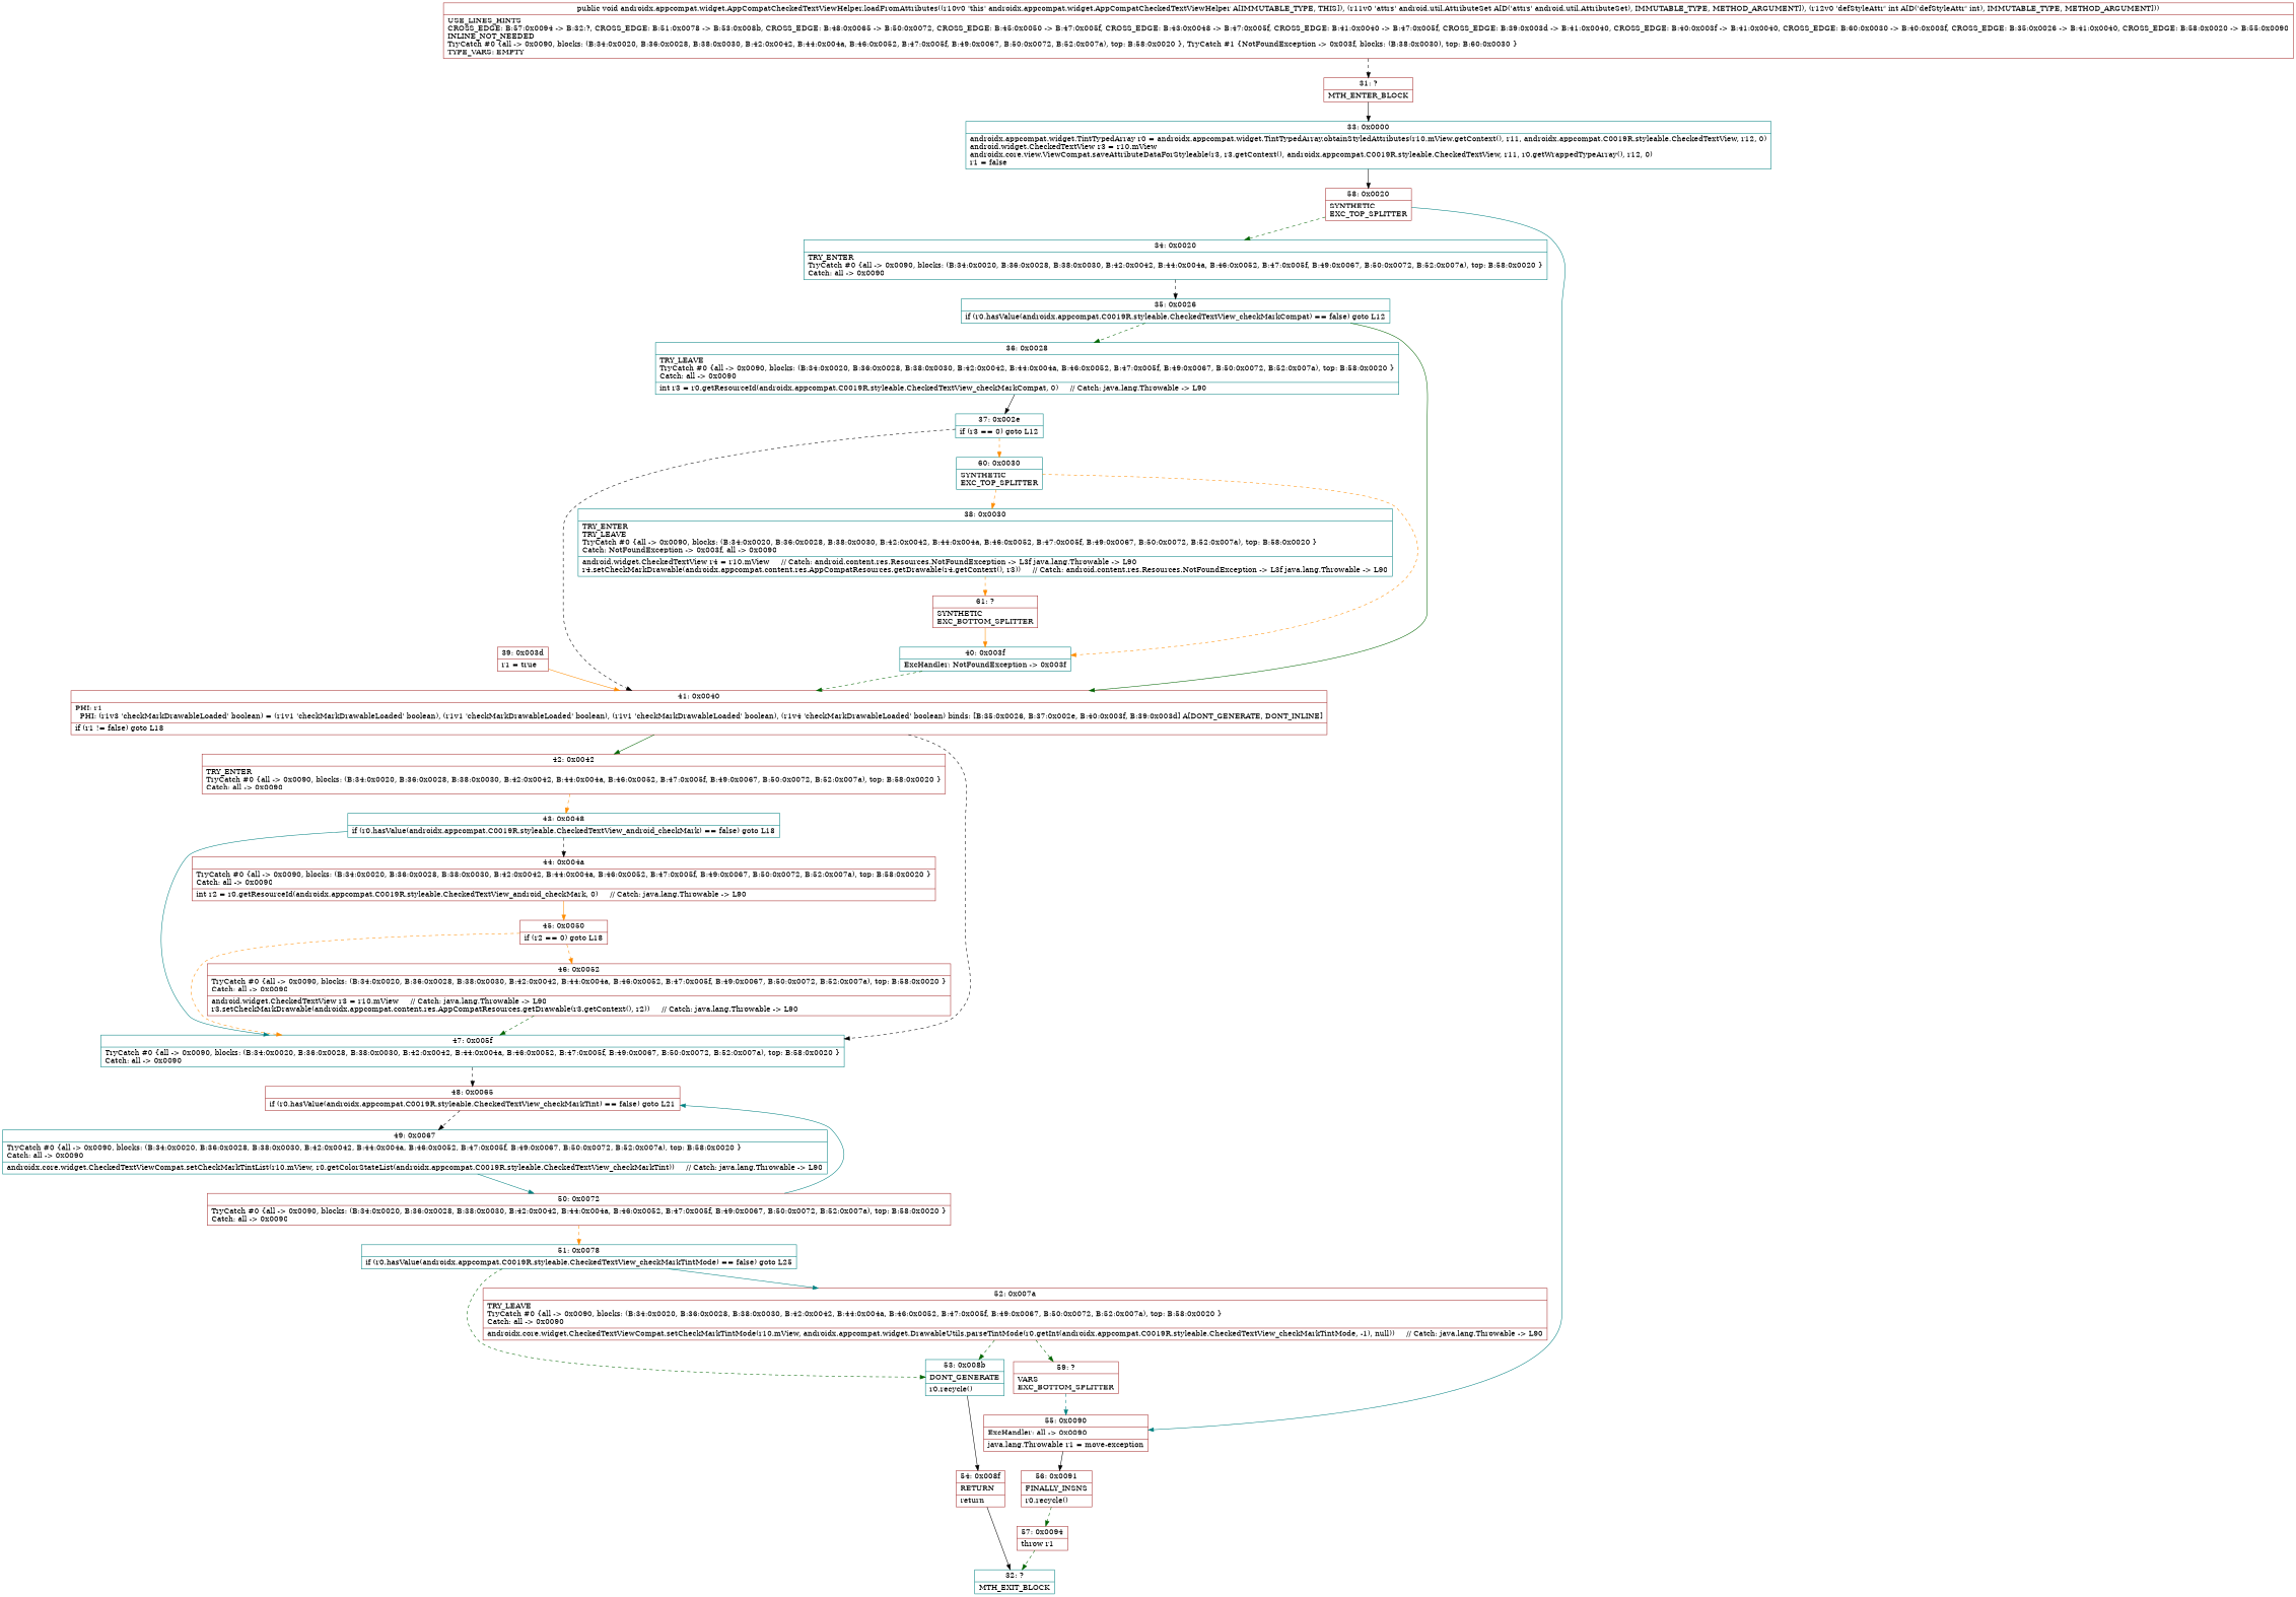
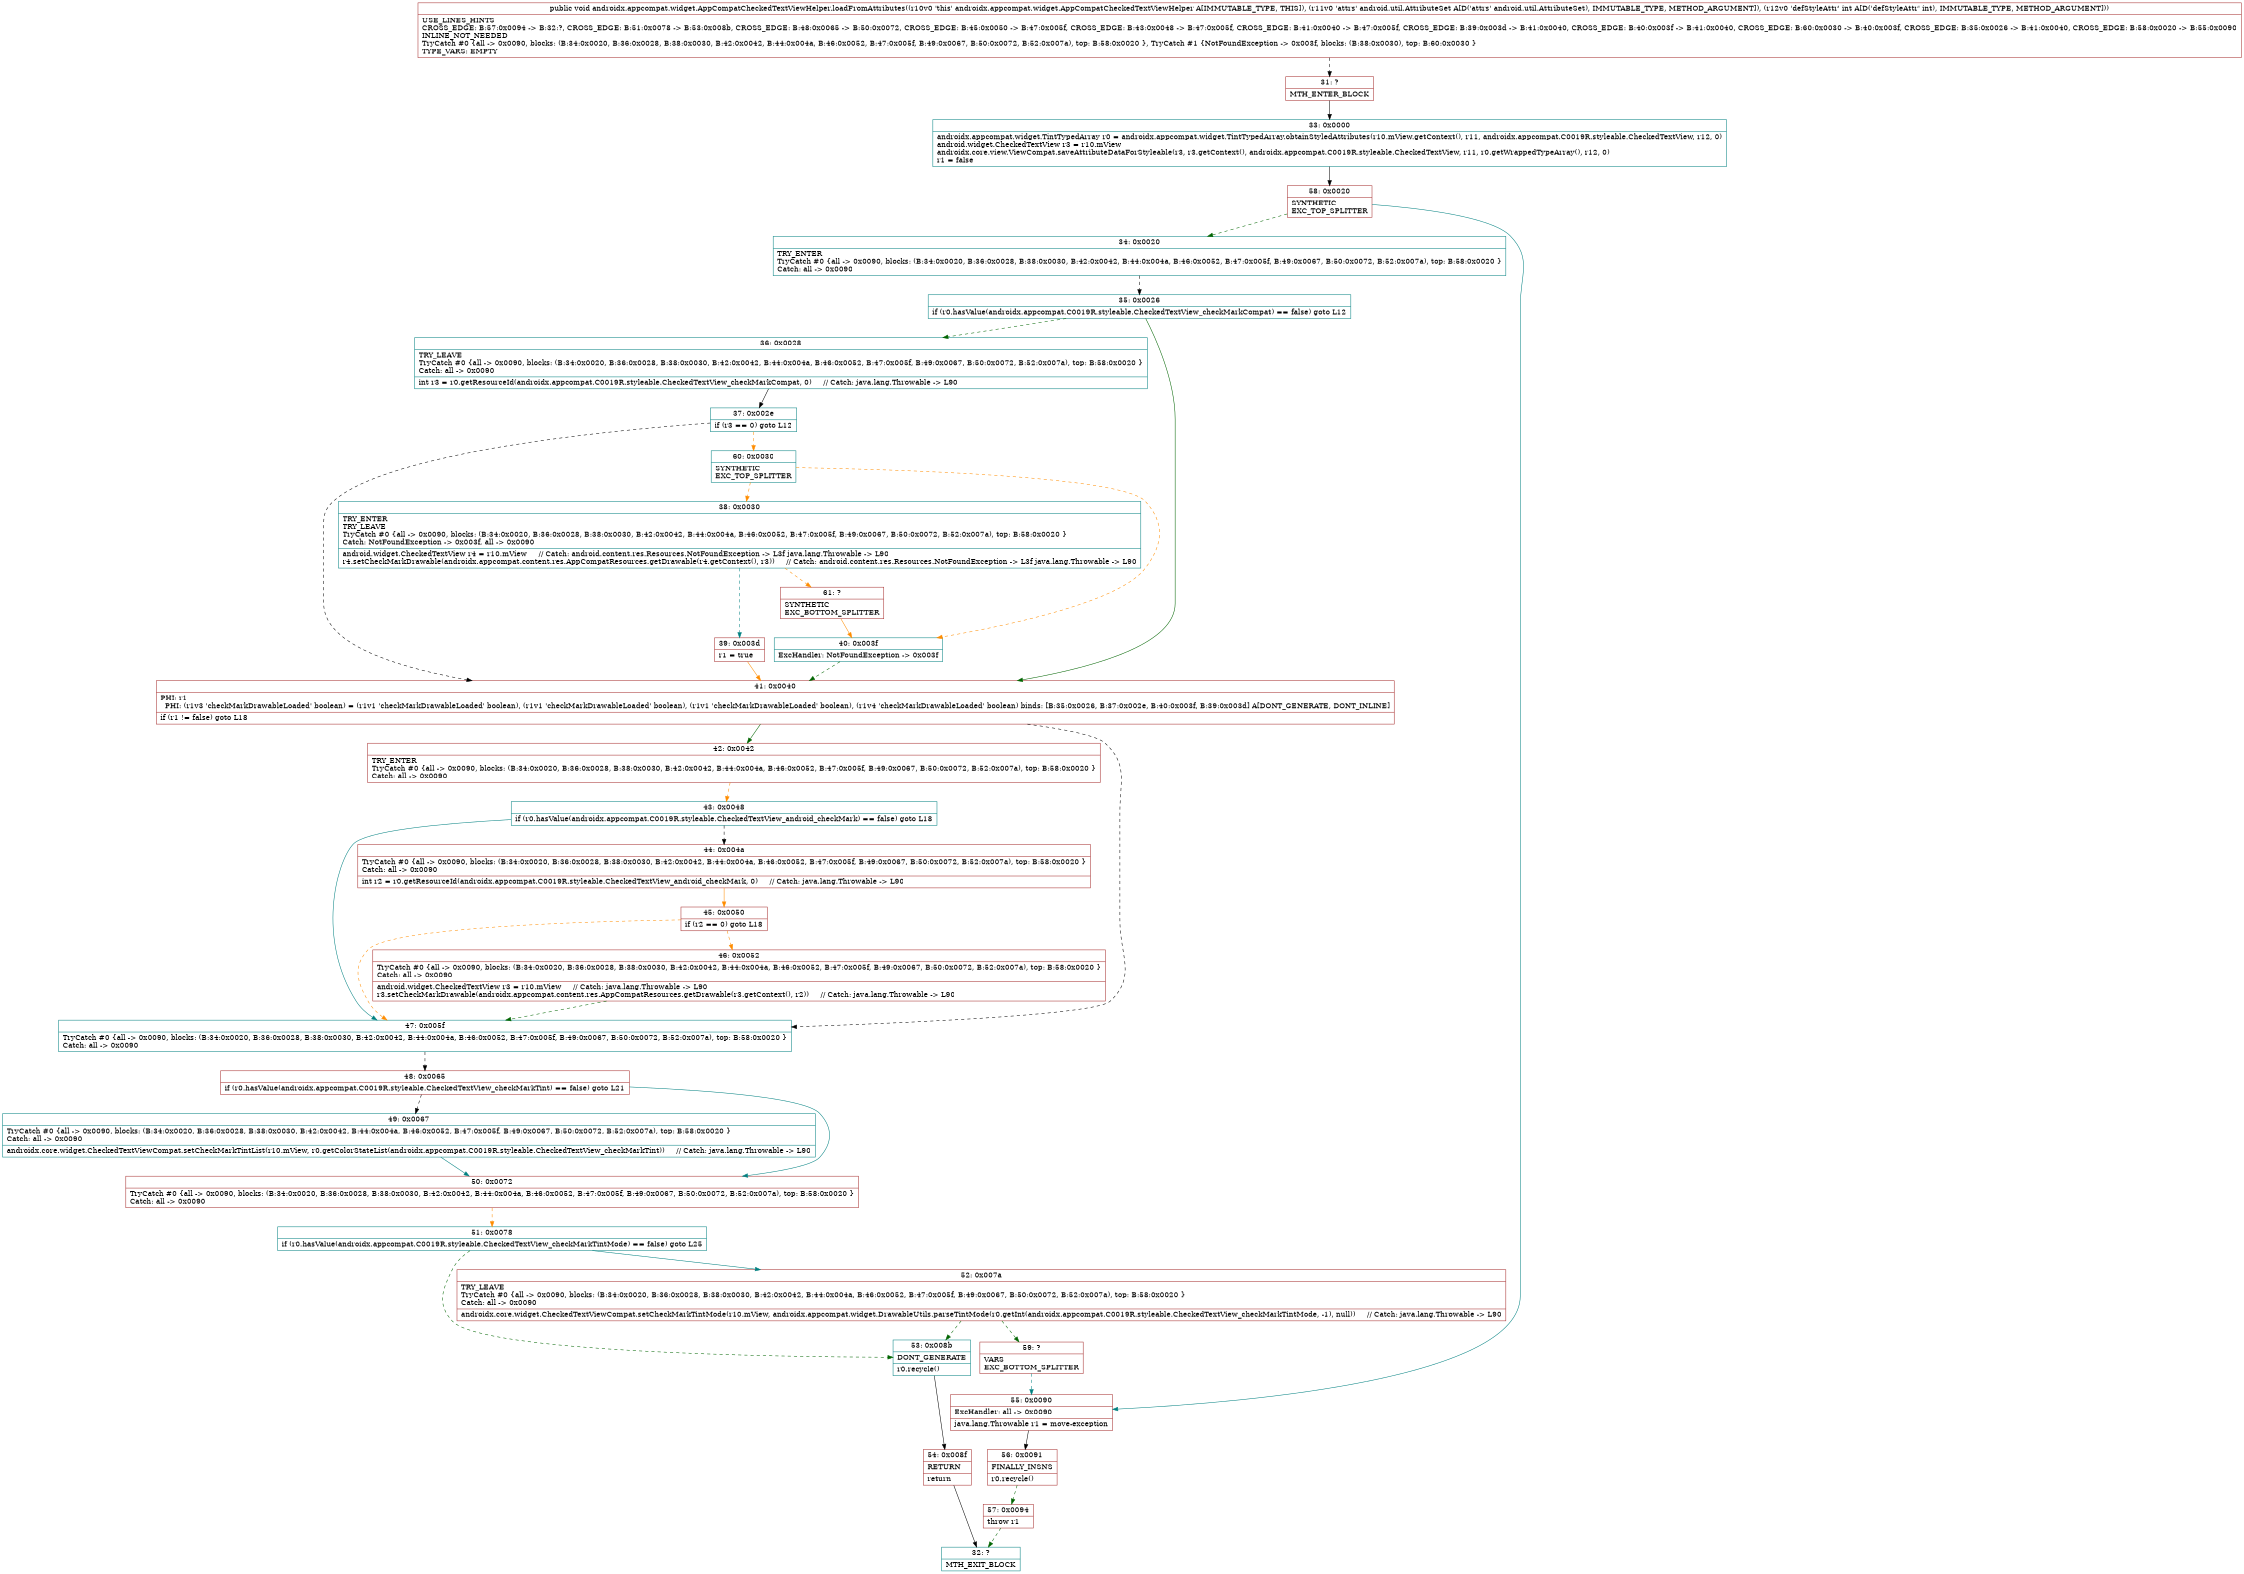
  digraph {
    node [color=brown shape=record]
    edge [color=black style=dashed]
    n1 [label="{31\:\ ?|MTH_ENTER_BLOCK\l}"]
    n2 [color=teal label="{33\:\ 0x0000|androidx.appcompat.widget.TintTypedArray r0 = androidx.appcompat.widget.TintTypedArray.obtainStyledAttributes(r10.mView.getContext(), r11, androidx.appcompat.C0019R.styleable.CheckedTextView, r12, 0)\landroid.widget.CheckedTextView r3 = r10.mView\landroidx.core.view.ViewCompat.saveAttributeDataForStyleable(r3, r3.getContext(), androidx.appcompat.C0019R.styleable.CheckedTextView, r11, r0.getWrappedTypeArray(), r12, 0)\lr1 = false\l}"]
    n3 [label="{58\:\ 0x0020|SYNTHETIC\lEXC_TOP_SPLITTER\l}"]
    n4 [color=teal label="{34\:\ 0x0020|TRY_ENTER\lTryCatch #0 \{all \-\> 0x0090, blocks: (B:34:0x0020, B:36:0x0028, B:38:0x0030, B:42:0x0042, B:44:0x004a, B:46:0x0052, B:47:0x005f, B:49:0x0067, B:50:0x0072, B:52:0x007a), top: B:58:0x0020 \}\lCatch: all \-\> 0x0090\l}"]
    n5 [label="{55\:\ 0x0090|ExcHandler: all \-\> 0x0090\l|java.lang.Throwable r1 = move\-exception\l}"]
    n6 [color=teal label="{35\:\ 0x0026|if (r0.hasValue(androidx.appcompat.C0019R.styleable.CheckedTextView_checkMarkCompat) == false) goto L12\l}"]
    n7 [label="{56\:\ 0x0091|FINALLY_INSNS\l|r0.recycle()\l}"]
    n8 [color=teal label="{36\:\ 0x0028|TRY_LEAVE\lTryCatch #0 \{all \-\> 0x0090, blocks: (B:34:0x0020, B:36:0x0028, B:38:0x0030, B:42:0x0042, B:44:0x004a, B:46:0x0052, B:47:0x005f, B:49:0x0067, B:50:0x0072, B:52:0x007a), top: B:58:0x0020 \}\lCatch: all \-\> 0x0090\l|int r3 = r0.getResourceId(androidx.appcompat.C0019R.styleable.CheckedTextView_checkMarkCompat, 0)     \/\/ Catch: java.lang.Throwable \-\> L90\l}"]
    n9 [label="{41\:\ 0x0040|PHI: r1 \l  PHI: (r1v3 'checkMarkDrawableLoaded' boolean) = (r1v1 'checkMarkDrawableLoaded' boolean), (r1v1 'checkMarkDrawableLoaded' boolean), (r1v1 'checkMarkDrawableLoaded' boolean), (r1v4 'checkMarkDrawableLoaded' boolean) binds: [B:35:0x0026, B:37:0x002e, B:40:0x003f, B:39:0x003d] A[DONT_GENERATE, DONT_INLINE]\l|if (r1 != false) goto L18\l}"]
    n10 [color=teal label="{37\:\ 0x002e|if (r3 == 0) goto L12\l}"]
    n11 [label="{42\:\ 0x0042|TRY_ENTER\lTryCatch #0 \{all \-\> 0x0090, blocks: (B:34:0x0020, B:36:0x0028, B:38:0x0030, B:42:0x0042, B:44:0x004a, B:46:0x0052, B:47:0x005f, B:49:0x0067, B:50:0x0072, B:52:0x007a), top: B:58:0x0020 \}\lCatch: all \-\> 0x0090\l}"]
    n12 [color=teal label="{47\:\ 0x005f|TryCatch #0 \{all \-\> 0x0090, blocks: (B:34:0x0020, B:36:0x0028, B:38:0x0030, B:42:0x0042, B:44:0x004a, B:46:0x0052, B:47:0x005f, B:49:0x0067, B:50:0x0072, B:52:0x007a), top: B:58:0x0020 \}\lCatch: all \-\> 0x0090\l}"]
    n13 [color=teal label="{60\:\ 0x0030|SYNTHETIC\lEXC_TOP_SPLITTER\l}"]
    n14 [color=teal label="{38\:\ 0x0030|TRY_ENTER\lTRY_LEAVE\lTryCatch #0 \{all \-\> 0x0090, blocks: (B:34:0x0020, B:36:0x0028, B:38:0x0030, B:42:0x0042, B:44:0x004a, B:46:0x0052, B:47:0x005f, B:49:0x0067, B:50:0x0072, B:52:0x007a), top: B:58:0x0020 \}\lCatch: NotFoundException \-\> 0x003f, all \-\> 0x0090\l|android.widget.CheckedTextView r4 = r10.mView     \/\/ Catch: android.content.res.Resources.NotFoundException \-\> L3f java.lang.Throwable \-\> L90\lr4.setCheckMarkDrawable(androidx.appcompat.content.res.AppCompatResources.getDrawable(r4.getContext(), r3))     \/\/ Catch: android.content.res.Resources.NotFoundException \-\> L3f java.lang.Throwable \-\> L90\l}"]
    n15 [color=teal label="{40\:\ 0x003f|ExcHandler: NotFoundException \-\> 0x003f\l}"]
    n16 [label="{39\:\ 0x003d|r1 = true\l}"]
    n17 [label="{61\:\ ?|SYNTHETIC\lEXC_BOTTOM_SPLITTER\l}"]
    n18 [color=teal label="{43\:\ 0x0048|if (r0.hasValue(androidx.appcompat.C0019R.styleable.CheckedTextView_android_checkMark) == false) goto L18\l}"]
    n19 [label="{48\:\ 0x0065|if (r0.hasValue(androidx.appcompat.C0019R.styleable.CheckedTextView_checkMarkTint) == false) goto L21\l}"]
    n20 [label="{44\:\ 0x004a|TryCatch #0 \{all \-\> 0x0090, blocks: (B:34:0x0020, B:36:0x0028, B:38:0x0030, B:42:0x0042, B:44:0x004a, B:46:0x0052, B:47:0x005f, B:49:0x0067, B:50:0x0072, B:52:0x007a), top: B:58:0x0020 \}\lCatch: all \-\> 0x0090\l|int r2 = r0.getResourceId(androidx.appcompat.C0019R.styleable.CheckedTextView_android_checkMark, 0)     \/\/ Catch: java.lang.Throwable \-\> L90\l}"]
    n21 [label="{45\:\ 0x0050|if (r2 == 0) goto L18\l}"]
    n22 [label="{46\:\ 0x0052|TryCatch #0 \{all \-\> 0x0090, blocks: (B:34:0x0020, B:36:0x0028, B:38:0x0030, B:42:0x0042, B:44:0x004a, B:46:0x0052, B:47:0x005f, B:49:0x0067, B:50:0x0072, B:52:0x007a), top: B:58:0x0020 \}\lCatch: all \-\> 0x0090\l|android.widget.CheckedTextView r3 = r10.mView     \/\/ Catch: java.lang.Throwable \-\> L90\lr3.setCheckMarkDrawable(androidx.appcompat.content.res.AppCompatResources.getDrawable(r3.getContext(), r2))     \/\/ Catch: java.lang.Throwable \-\> L90\l}"]
    n23 [color=teal label="{49\:\ 0x0067|TryCatch #0 \{all \-\> 0x0090, blocks: (B:34:0x0020, B:36:0x0028, B:38:0x0030, B:42:0x0042, B:44:0x004a, B:46:0x0052, B:47:0x005f, B:49:0x0067, B:50:0x0072, B:52:0x007a), top: B:58:0x0020 \}\lCatch: all \-\> 0x0090\l|androidx.core.widget.CheckedTextViewCompat.setCheckMarkTintList(r10.mView, r0.getColorStateList(androidx.appcompat.C0019R.styleable.CheckedTextView_checkMarkTint))     \/\/ Catch: java.lang.Throwable \-\> L90\l}"]
    n24 [label="{50\:\ 0x0072|TryCatch #0 \{all \-\> 0x0090, blocks: (B:34:0x0020, B:36:0x0028, B:38:0x0030, B:42:0x0042, B:44:0x004a, B:46:0x0052, B:47:0x005f, B:49:0x0067, B:50:0x0072, B:52:0x007a), top: B:58:0x0020 \}\lCatch: all \-\> 0x0090\l}"]
    n25 [color=teal label="{51\:\ 0x0078|if (r0.hasValue(androidx.appcompat.C0019R.styleable.CheckedTextView_checkMarkTintMode) == false) goto L25\l}"]
    n26 [label="{52\:\ 0x007a|TRY_LEAVE\lTryCatch #0 \{all \-\> 0x0090, blocks: (B:34:0x0020, B:36:0x0028, B:38:0x0030, B:42:0x0042, B:44:0x004a, B:46:0x0052, B:47:0x005f, B:49:0x0067, B:50:0x0072, B:52:0x007a), top: B:58:0x0020 \}\lCatch: all \-\> 0x0090\l|androidx.core.widget.CheckedTextViewCompat.setCheckMarkTintMode(r10.mView, androidx.appcompat.widget.DrawableUtils.parseTintMode(r0.getInt(androidx.appcompat.C0019R.styleable.CheckedTextView_checkMarkTintMode, \-1), null))     \/\/ Catch: java.lang.Throwable \-\> L90\l}"]
    n27 [color=teal label="{53\:\ 0x008b|DONT_GENERATE\l|r0.recycle()\l}"]
    n28 [label="{59\:\ ?|VARS\lEXC_BOTTOM_SPLITTER\l}"]
    n29 [label="{54\:\ 0x008f|RETURN\l|return\l}"]
    n30 [color=teal label="{32\:\ ?|MTH_EXIT_BLOCK\l}"]
    n31 [label="{57\:\ 0x0094|throw r1\l}"]
    n32 [label="{public void androidx.appcompat.widget.AppCompatCheckedTextViewHelper.loadFromAttributes((r10v0 'this' androidx.appcompat.widget.AppCompatCheckedTextViewHelper A[IMMUTABLE_TYPE, THIS]), (r11v0 'attrs' android.util.AttributeSet A[D('attrs' android.util.AttributeSet), IMMUTABLE_TYPE, METHOD_ARGUMENT]), (r12v0 'defStyleAttr' int A[D('defStyleAttr' int), IMMUTABLE_TYPE, METHOD_ARGUMENT]))  | USE_LINES_HINTS\lCROSS_EDGE: B:57:0x0094 \-\> B:32:?, CROSS_EDGE: B:51:0x0078 \-\> B:53:0x008b, CROSS_EDGE: B:48:0x0065 \-\> B:50:0x0072, CROSS_EDGE: B:45:0x0050 \-\> B:47:0x005f, CROSS_EDGE: B:43:0x0048 \-\> B:47:0x005f, CROSS_EDGE: B:41:0x0040 \-\> B:47:0x005f, CROSS_EDGE: B:39:0x003d \-\> B:41:0x0040, CROSS_EDGE: B:40:0x003f \-\> B:41:0x0040, CROSS_EDGE: B:60:0x0030 \-\> B:40:0x003f, CROSS_EDGE: B:35:0x0026 \-\> B:41:0x0040, CROSS_EDGE: B:58:0x0020 \-\> B:55:0x0090\lINLINE_NOT_NEEDED\lTryCatch #0 \{all \-\> 0x0090, blocks: (B:34:0x0020, B:36:0x0028, B:38:0x0030, B:42:0x0042, B:44:0x004a, B:46:0x0052, B:47:0x005f, B:49:0x0067, B:50:0x0072, B:52:0x007a), top: B:58:0x0020 \}, TryCatch #1 \{NotFoundException \-\> 0x003f, blocks: (B:38:0x0030), top: B:60:0x0030 \}\lTYPE_VARS: EMPTY\l}"]
    n1 -> n2 [style=solid]
    n2 -> n3 [style=solid]
    n3 -> n4 [color=darkgreen]
    n3 -> n5 [color=teal style=solid]
    n4 -> n6
    n5 -> n7 [style=solid]
    n6 -> n8 [color=darkgreen]
    n6 -> n9 [color=darkgreen style=solid]
    n7 -> n31 [color=darkgreen]
    n8 -> n10 [style=solid]
    n9 -> n11 [color=darkgreen style=solid]
    n9 -> n12
    n10 -> n9
    n10 -> n13 [color=darkorange]
    n11 -> n18 [color=darkorange]
    n12 -> n19
    n13 -> n14 [color=darkorange]
    n13 -> n15 [color=darkorange]
+   n14 -> n16 [color=teal]
    n14 -> n17 [color=darkorange]
    n15 -> n9 [color=darkgreen]
    n16 -> n9 [color=darkorange style=solid]
    n17 -> n15 [color=darkorange style=solid]
    n18 -> n12 [color=teal style=solid]
    n18 -> n20
    n19 -> n23
-   n24 -> n19 [color=teal style=solid]
+   n19 -> n24 [color=teal style=solid]
    n20 -> n21 [color=darkorange style=solid]
    n21 -> n12 [color=darkorange]
    n21 -> n22 [color=darkorange]
    n22 -> n12 [color=darkgreen]
    n23 -> n24 [color=teal style=solid]
    n24 -> n25 [color=darkorange]
    n25 -> n26 [color=teal style=solid]
    n25 -> n27 [color=darkgreen]
    n26 -> n27 [color=darkgreen]
    n26 -> n28 [color=darkgreen]
    n27 -> n29 [style=solid]
    n28 -> n5 [color=teal]
    n29 -> n30 [style=solid]
    n31 -> n30 [color=darkgreen]
    n32 -> n1
  }
